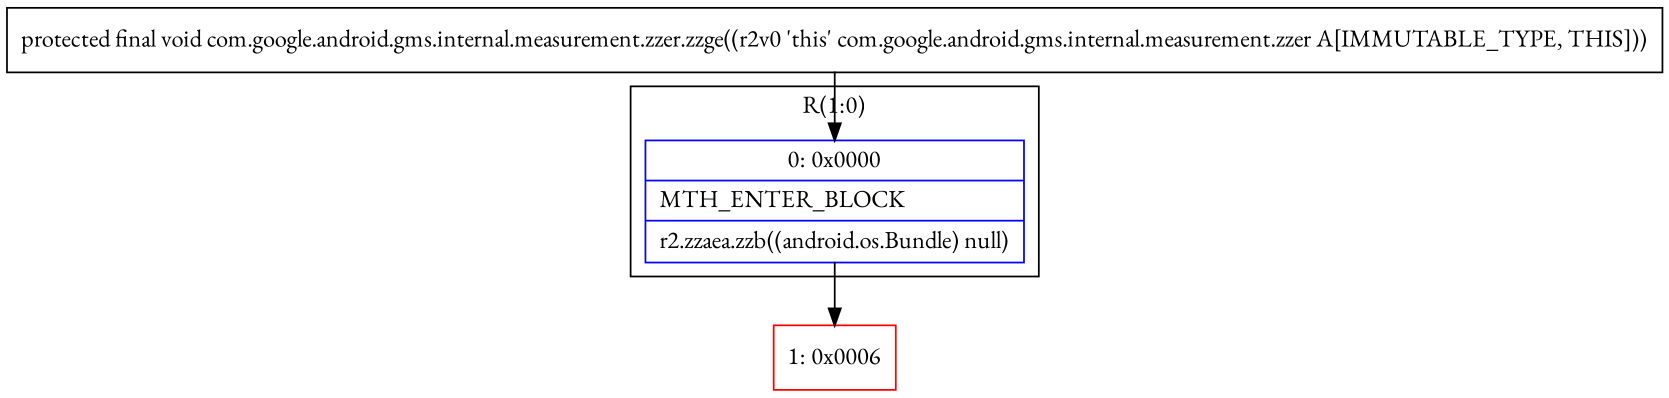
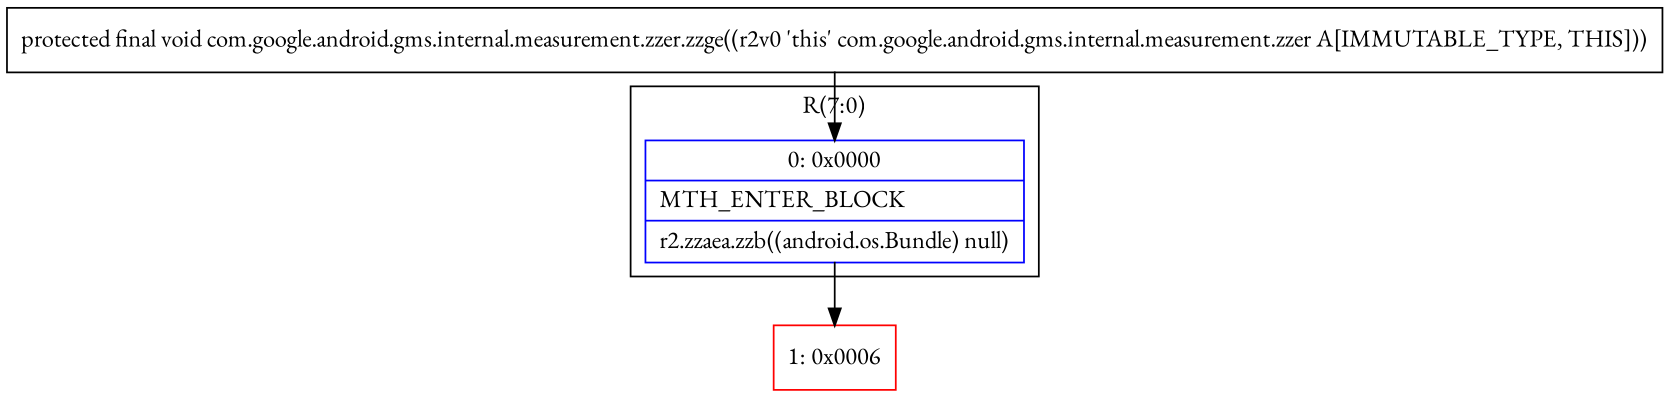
  digraph {
    fontname="EB Garamond"
    node [shape=record fontname="EB Garamond"]
    edge [fontname="EB Garamond"]
    n1 [color=blue label="{0\:\ 0x0000|MTH_ENTER_BLOCK\l|r2.zzaea.zzb((android.os.Bundle) null)\l}"]
    n2 [color=red label="{1\:\ 0x0006}"]
    n3 [label="{protected final void com.google.android.gms.internal.measurement.zzer.zzge((r2v0 'this' com.google.android.gms.internal.measurement.zzer A[IMMUTABLE_TYPE, THIS])) }"]
    subgraph cluster_1 {
-     label="R(1:0)"
+     label="R(7:0)"
      n1
    }
    n1 -> n2
    n3 -> n1
  }
